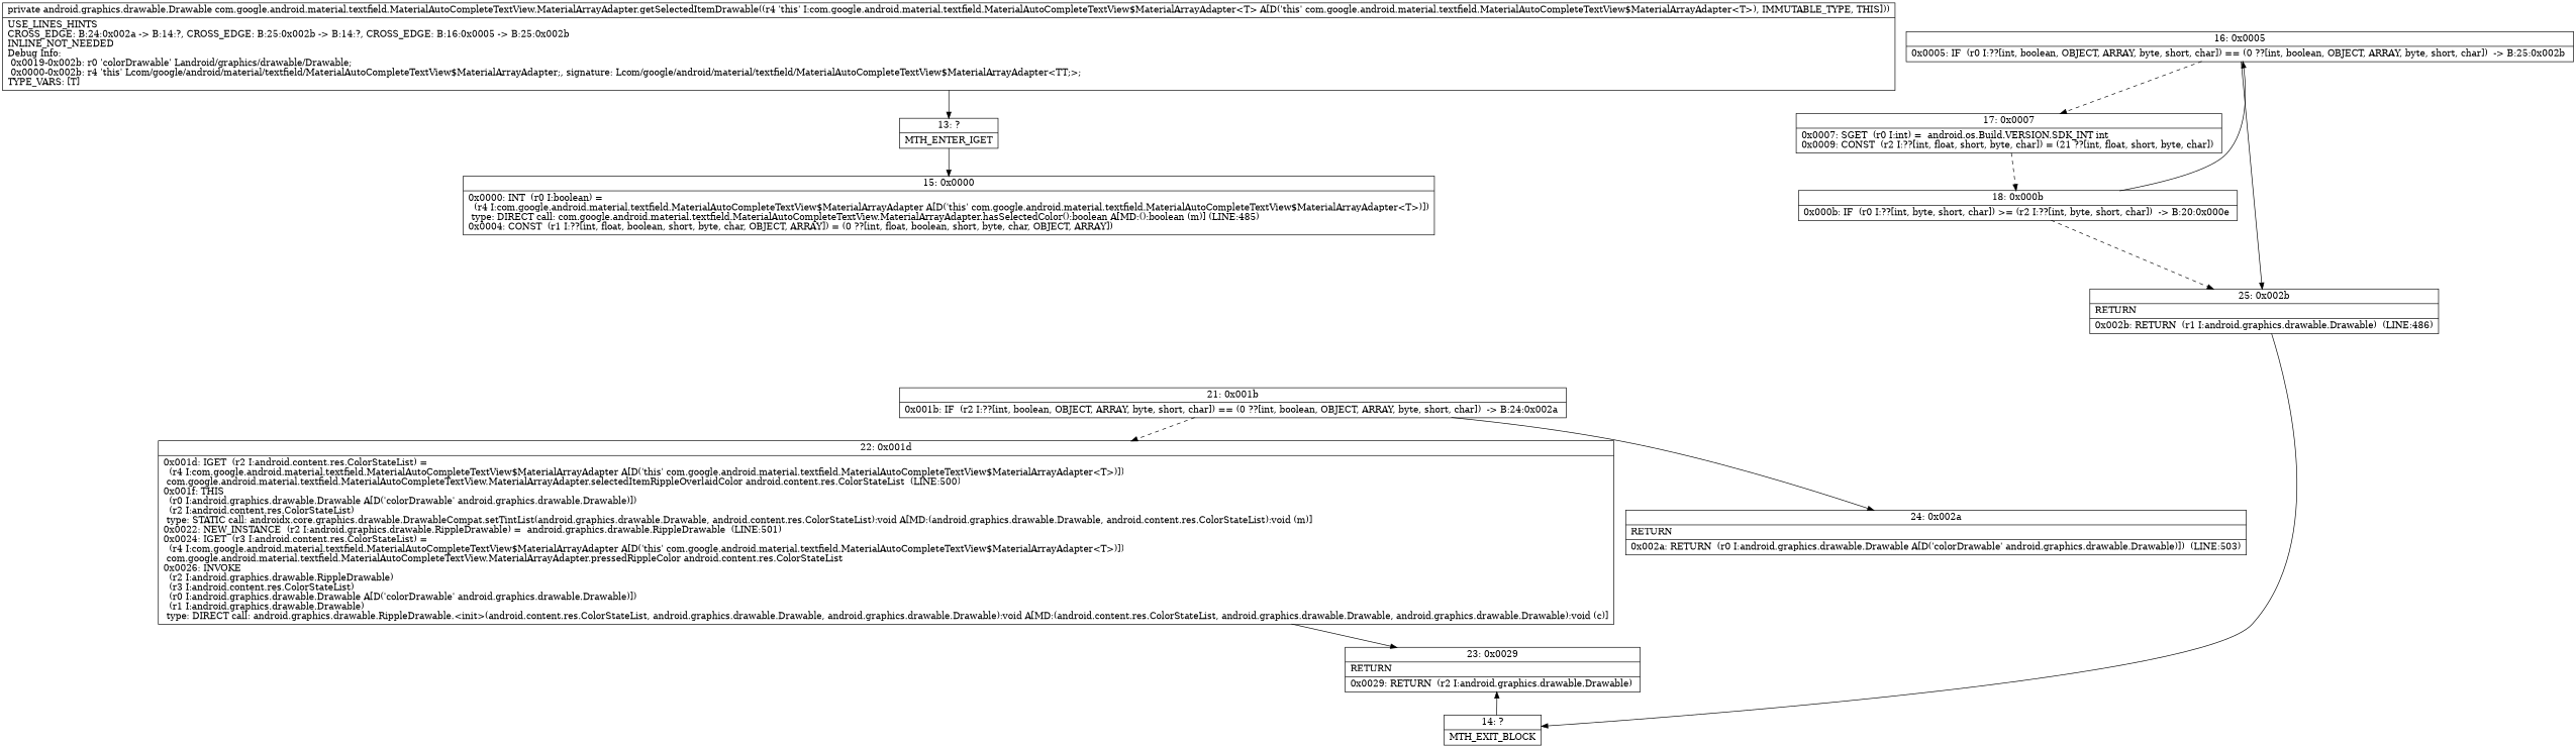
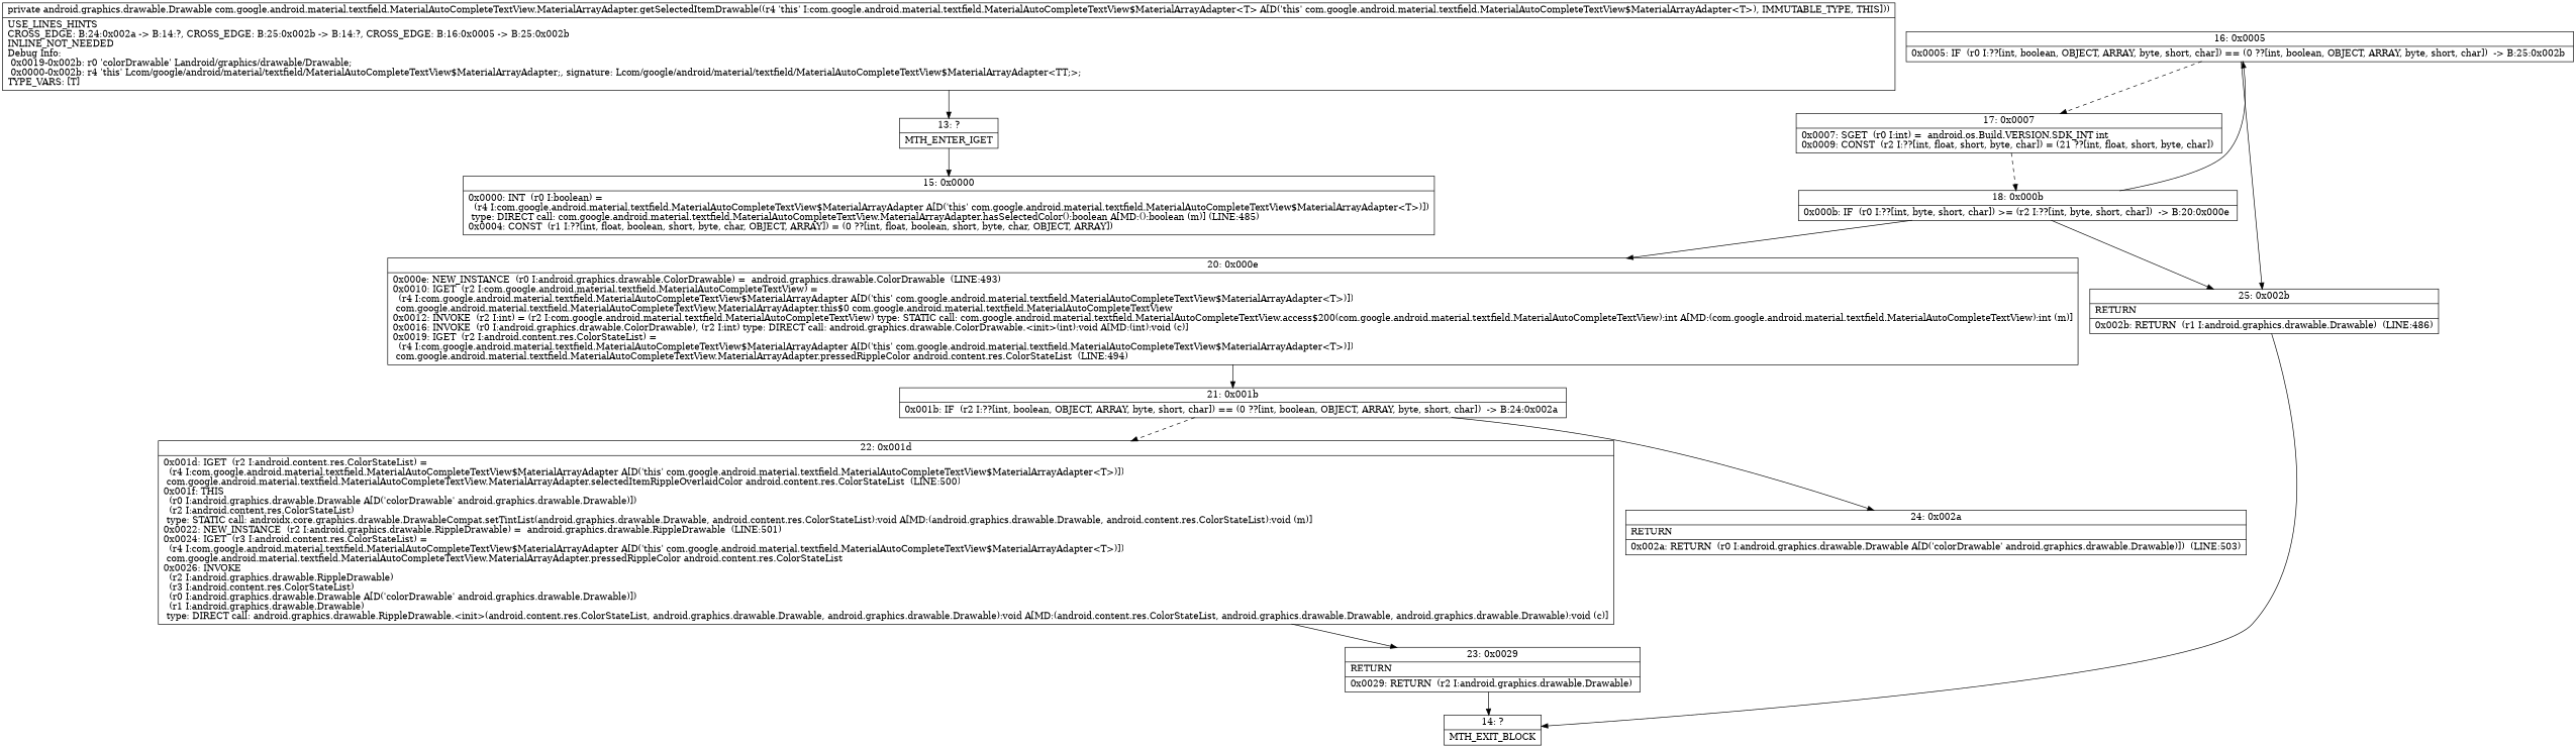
  digraph {
    node [shape=record]
    n1 [label="{13\:\ ?|MTH_ENTER_IGET\l}"]
    n2 [label="{15\:\ 0x0000|0x0000: INT  (r0 I:boolean) = \l  (r4 I:com.google.android.material.textfield.MaterialAutoCompleteTextView$MaterialArrayAdapter A[D('this' com.google.android.material.textfield.MaterialAutoCompleteTextView$MaterialArrayAdapter\<T\>)])\l type: DIRECT call: com.google.android.material.textfield.MaterialAutoCompleteTextView.MaterialArrayAdapter.hasSelectedColor():boolean A[MD:():boolean (m)] (LINE:485)\l0x0004: CONST  (r1 I:??[int, float, boolean, short, byte, char, OBJECT, ARRAY]) = (0 ??[int, float, boolean, short, byte, char, OBJECT, ARRAY]) \l}"]
    n3 [label="{16\:\ 0x0005|0x0005: IF  (r0 I:??[int, boolean, OBJECT, ARRAY, byte, short, char]) == (0 ??[int, boolean, OBJECT, ARRAY, byte, short, char])  \-\> B:25:0x002b \l}"]
    n4 [label="{17\:\ 0x0007|0x0007: SGET  (r0 I:int) =  android.os.Build.VERSION.SDK_INT int \l0x0009: CONST  (r2 I:??[int, float, short, byte, char]) = (21 ??[int, float, short, byte, char]) \l}"]
    n5 [label="{25\:\ 0x002b|RETURN\l|0x002b: RETURN  (r1 I:android.graphics.drawable.Drawable)  (LINE:486)\l}"]
    n6 [label="{18\:\ 0x000b|0x000b: IF  (r0 I:??[int, byte, short, char]) \>= (r2 I:??[int, byte, short, char])  \-\> B:20:0x000e \l}"]
    n7 [label="{14\:\ ?|MTH_EXIT_BLOCK\l}"]
+   n8 [label="{20\:\ 0x000e|0x000e: NEW_INSTANCE  (r0 I:android.graphics.drawable.ColorDrawable) =  android.graphics.drawable.ColorDrawable  (LINE:493)\l0x0010: IGET  (r2 I:com.google.android.material.textfield.MaterialAutoCompleteTextView) = \l  (r4 I:com.google.android.material.textfield.MaterialAutoCompleteTextView$MaterialArrayAdapter A[D('this' com.google.android.material.textfield.MaterialAutoCompleteTextView$MaterialArrayAdapter\<T\>)])\l com.google.android.material.textfield.MaterialAutoCompleteTextView.MaterialArrayAdapter.this$0 com.google.android.material.textfield.MaterialAutoCompleteTextView \l0x0012: INVOKE  (r2 I:int) = (r2 I:com.google.android.material.textfield.MaterialAutoCompleteTextView) type: STATIC call: com.google.android.material.textfield.MaterialAutoCompleteTextView.access$200(com.google.android.material.textfield.MaterialAutoCompleteTextView):int A[MD:(com.google.android.material.textfield.MaterialAutoCompleteTextView):int (m)]\l0x0016: INVOKE  (r0 I:android.graphics.drawable.ColorDrawable), (r2 I:int) type: DIRECT call: android.graphics.drawable.ColorDrawable.\<init\>(int):void A[MD:(int):void (c)]\l0x0019: IGET  (r2 I:android.content.res.ColorStateList) = \l  (r4 I:com.google.android.material.textfield.MaterialAutoCompleteTextView$MaterialArrayAdapter A[D('this' com.google.android.material.textfield.MaterialAutoCompleteTextView$MaterialArrayAdapter\<T\>)])\l com.google.android.material.textfield.MaterialAutoCompleteTextView.MaterialArrayAdapter.pressedRippleColor android.content.res.ColorStateList  (LINE:494)\l}"]
    n9 [label="{21\:\ 0x001b|0x001b: IF  (r2 I:??[int, boolean, OBJECT, ARRAY, byte, short, char]) == (0 ??[int, boolean, OBJECT, ARRAY, byte, short, char])  \-\> B:24:0x002a \l}"]
    n10 [label="{22\:\ 0x001d|0x001d: IGET  (r2 I:android.content.res.ColorStateList) = \l  (r4 I:com.google.android.material.textfield.MaterialAutoCompleteTextView$MaterialArrayAdapter A[D('this' com.google.android.material.textfield.MaterialAutoCompleteTextView$MaterialArrayAdapter\<T\>)])\l com.google.android.material.textfield.MaterialAutoCompleteTextView.MaterialArrayAdapter.selectedItemRippleOverlaidColor android.content.res.ColorStateList  (LINE:500)\l0x001f: THIS  \l  (r0 I:android.graphics.drawable.Drawable A[D('colorDrawable' android.graphics.drawable.Drawable)])\l  (r2 I:android.content.res.ColorStateList)\l type: STATIC call: androidx.core.graphics.drawable.DrawableCompat.setTintList(android.graphics.drawable.Drawable, android.content.res.ColorStateList):void A[MD:(android.graphics.drawable.Drawable, android.content.res.ColorStateList):void (m)]\l0x0022: NEW_INSTANCE  (r2 I:android.graphics.drawable.RippleDrawable) =  android.graphics.drawable.RippleDrawable  (LINE:501)\l0x0024: IGET  (r3 I:android.content.res.ColorStateList) = \l  (r4 I:com.google.android.material.textfield.MaterialAutoCompleteTextView$MaterialArrayAdapter A[D('this' com.google.android.material.textfield.MaterialAutoCompleteTextView$MaterialArrayAdapter\<T\>)])\l com.google.android.material.textfield.MaterialAutoCompleteTextView.MaterialArrayAdapter.pressedRippleColor android.content.res.ColorStateList \l0x0026: INVOKE  \l  (r2 I:android.graphics.drawable.RippleDrawable)\l  (r3 I:android.content.res.ColorStateList)\l  (r0 I:android.graphics.drawable.Drawable A[D('colorDrawable' android.graphics.drawable.Drawable)])\l  (r1 I:android.graphics.drawable.Drawable)\l type: DIRECT call: android.graphics.drawable.RippleDrawable.\<init\>(android.content.res.ColorStateList, android.graphics.drawable.Drawable, android.graphics.drawable.Drawable):void A[MD:(android.content.res.ColorStateList, android.graphics.drawable.Drawable, android.graphics.drawable.Drawable):void (c)]\l}"]
    n11 [label="{24\:\ 0x002a|RETURN\l|0x002a: RETURN  (r0 I:android.graphics.drawable.Drawable A[D('colorDrawable' android.graphics.drawable.Drawable)])  (LINE:503)\l}"]
    n12 [label="{23\:\ 0x0029|RETURN\l|0x0029: RETURN  (r2 I:android.graphics.drawable.Drawable) \l}"]
    n13 [label="{private android.graphics.drawable.Drawable com.google.android.material.textfield.MaterialAutoCompleteTextView.MaterialArrayAdapter.getSelectedItemDrawable((r4 'this' I:com.google.android.material.textfield.MaterialAutoCompleteTextView$MaterialArrayAdapter\<T\> A[D('this' com.google.android.material.textfield.MaterialAutoCompleteTextView$MaterialArrayAdapter\<T\>), IMMUTABLE_TYPE, THIS]))  | USE_LINES_HINTS\lCROSS_EDGE: B:24:0x002a \-\> B:14:?, CROSS_EDGE: B:25:0x002b \-\> B:14:?, CROSS_EDGE: B:16:0x0005 \-\> B:25:0x002b\lINLINE_NOT_NEEDED\lDebug Info:\l  0x0019\-0x002b: r0 'colorDrawable' Landroid\/graphics\/drawable\/Drawable;\l  0x0000\-0x002b: r4 'this' Lcom\/google\/android\/material\/textfield\/MaterialAutoCompleteTextView$MaterialArrayAdapter;, signature: Lcom\/google\/android\/material\/textfield\/MaterialAutoCompleteTextView$MaterialArrayAdapter\<TT;\>;\lTYPE_VARS: [T]\l}"]
    n1 -> n2
    n3 -> n4 [style=dashed]
    n3 -> n5
    n4 -> n6 [style=dashed]
    n5 -> n7
    n6 -> n3
-   n6 -> n5 [style=dashed]
+   n6 -> n5 [style=solid]
+   n6 -> n8
+   n8 -> n9
    n9 -> n10 [style=dashed]
    n9 -> n11
    n10 -> n12
-   n7 -> n12
+   n12 -> n7
    n13 -> n1
  }
